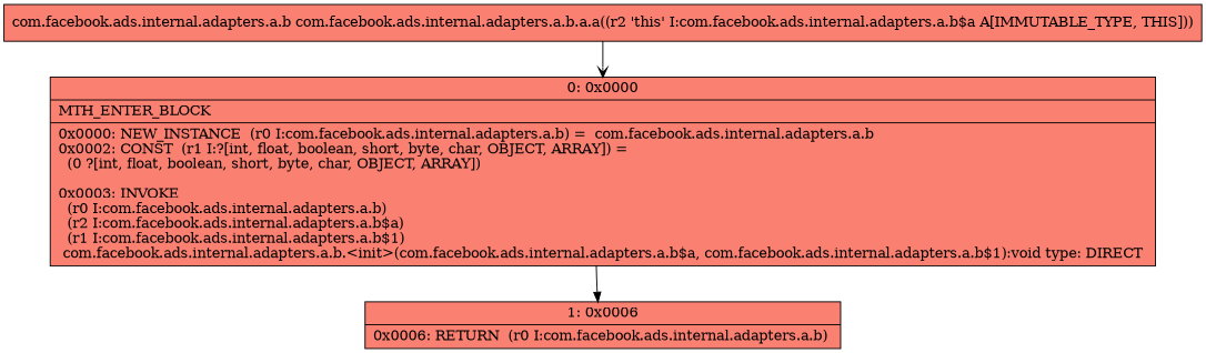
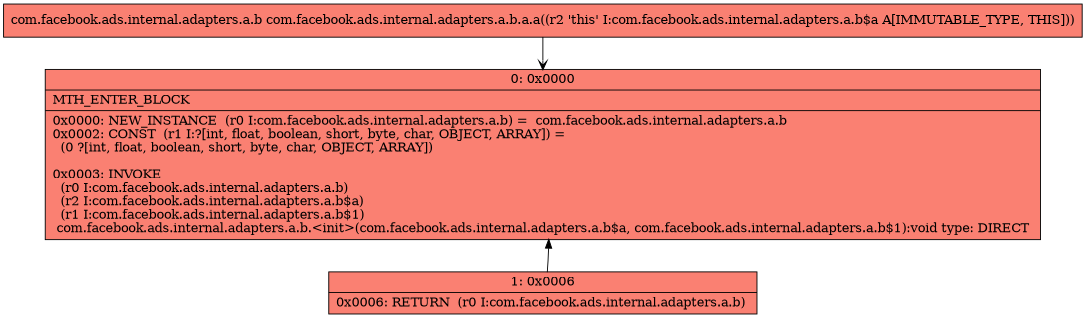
  digraph {
    node [shape=record style=filled fillcolor=salmon]
    edge [style=solid]
    n1 [label="{0\:\ 0x0000|MTH_ENTER_BLOCK\l|0x0000: NEW_INSTANCE  (r0 I:com.facebook.ads.internal.adapters.a.b) =  com.facebook.ads.internal.adapters.a.b \l0x0002: CONST  (r1 I:?[int, float, boolean, short, byte, char, OBJECT, ARRAY]) = \l  (0 ?[int, float, boolean, short, byte, char, OBJECT, ARRAY])\l \l0x0003: INVOKE  \l  (r0 I:com.facebook.ads.internal.adapters.a.b)\l  (r2 I:com.facebook.ads.internal.adapters.a.b$a)\l  (r1 I:com.facebook.ads.internal.adapters.a.b$1)\l com.facebook.ads.internal.adapters.a.b.\<init\>(com.facebook.ads.internal.adapters.a.b$a, com.facebook.ads.internal.adapters.a.b$1):void type: DIRECT \l}"]
    n2 [label="{1\:\ 0x0006|0x0006: RETURN  (r0 I:com.facebook.ads.internal.adapters.a.b) \l}"]
    n3 [label="{com.facebook.ads.internal.adapters.a.b com.facebook.ads.internal.adapters.a.b.a.a((r2 'this' I:com.facebook.ads.internal.adapters.a.b$a A[IMMUTABLE_TYPE, THIS])) }"]
-   n1 -> n2 [arrowhead=normal]
+   n2 -> n1 [arrowhead=normal]
    n3 -> n1 [arrowhead=vee]
  }
